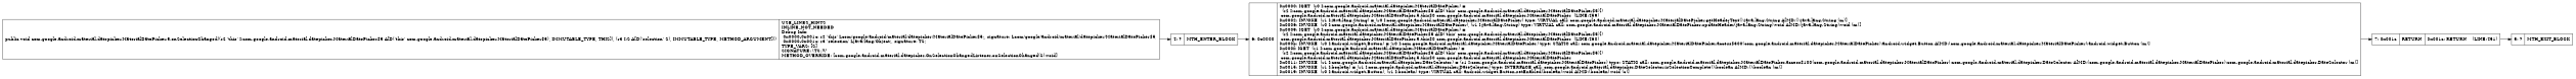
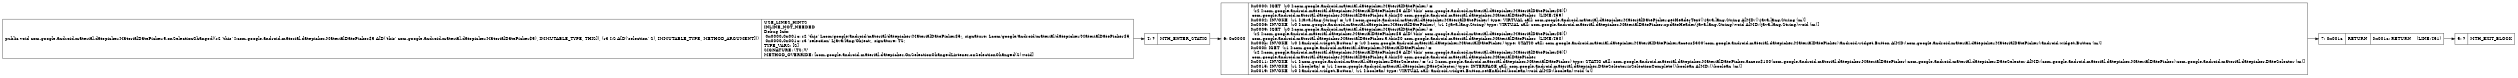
  digraph {
    rankdir=LR
    node [shape=record]
-   n1 [label="{4\:\ ?|MTH_ENTER_BLOCK\l}"]
+   n1 [label="{4\:\ ?|MTH_ENTER_STATIC\l}"]
    n2 [label="{6\:\ 0x0000|0x0000: IGET  (r0 I:com.google.android.material.datepicker.MaterialDatePicker) = \l  (r2 I:com.google.android.material.datepicker.MaterialDatePicker$5 A[D('this' com.google.android.material.datepicker.MaterialDatePicker$5)])\l com.google.android.material.datepicker.MaterialDatePicker.5.this$0 com.google.android.material.datepicker.MaterialDatePicker  (LINE:459)\l0x0002: INVOKE  (r1 I:java.lang.String) = (r0 I:com.google.android.material.datepicker.MaterialDatePicker) type: VIRTUAL call: com.google.android.material.datepicker.MaterialDatePicker.getHeaderText():java.lang.String A[MD:():java.lang.String (m)]\l0x0006: INVOKE  (r0 I:com.google.android.material.datepicker.MaterialDatePicker), (r1 I:java.lang.String) type: VIRTUAL call: com.google.android.material.datepicker.MaterialDatePicker.updateHeader(java.lang.String):void A[MD:(java.lang.String):void (m)]\l0x0009: IGET  (r0 I:com.google.android.material.datepicker.MaterialDatePicker) = \l  (r2 I:com.google.android.material.datepicker.MaterialDatePicker$5 A[D('this' com.google.android.material.datepicker.MaterialDatePicker$5)])\l com.google.android.material.datepicker.MaterialDatePicker.5.this$0 com.google.android.material.datepicker.MaterialDatePicker  (LINE:460)\l0x000b: INVOKE  (r0 I:android.widget.Button) = (r0 I:com.google.android.material.datepicker.MaterialDatePicker) type: STATIC call: com.google.android.material.datepicker.MaterialDatePicker.access$300(com.google.android.material.datepicker.MaterialDatePicker):android.widget.Button A[MD:(com.google.android.material.datepicker.MaterialDatePicker):android.widget.Button (m)]\l0x000f: IGET  (r1 I:com.google.android.material.datepicker.MaterialDatePicker) = \l  (r2 I:com.google.android.material.datepicker.MaterialDatePicker$5 A[D('this' com.google.android.material.datepicker.MaterialDatePicker$5)])\l com.google.android.material.datepicker.MaterialDatePicker.5.this$0 com.google.android.material.datepicker.MaterialDatePicker \l0x0011: INVOKE  (r1 I:com.google.android.material.datepicker.DateSelector) = (r1 I:com.google.android.material.datepicker.MaterialDatePicker) type: STATIC call: com.google.android.material.datepicker.MaterialDatePicker.access$100(com.google.android.material.datepicker.MaterialDatePicker):com.google.android.material.datepicker.DateSelector A[MD:(com.google.android.material.datepicker.MaterialDatePicker):com.google.android.material.datepicker.DateSelector (m)]\l0x0015: INVOKE  (r1 I:boolean) = (r1 I:com.google.android.material.datepicker.DateSelector) type: INTERFACE call: com.google.android.material.datepicker.DateSelector.isSelectionComplete():boolean A[MD:():boolean (m)]\l0x0019: INVOKE  (r0 I:android.widget.Button), (r1 I:boolean) type: VIRTUAL call: android.widget.Button.setEnabled(boolean):void A[MD:(boolean):void (c)]\l}"]
    n3 [label="{7\:\ 0x001c|RETURN\l|0x001c: RETURN    (LINE:451)\l}"]
    n4 [label="{5\:\ ?|MTH_EXIT_BLOCK\l}"]
    n5 [label="{public void com.google.android.material.datepicker.MaterialDatePicker.5.onSelectionChanged((r2 'this' I:com.google.android.material.datepicker.MaterialDatePicker$5 A[D('this' com.google.android.material.datepicker.MaterialDatePicker$5), IMMUTABLE_TYPE, THIS]), (r3 I:S A[D('selection' S), IMMUTABLE_TYPE, METHOD_ARGUMENT]))  | USE_LINES_HINTS\lINLINE_NOT_NEEDED\lDebug Info:\l  0x0000\-0x001c: r2 'this' Lcom\/google\/android\/material\/datepicker\/MaterialDatePicker$5;, signature: Lcom\/google\/android\/material\/datepicker\/MaterialDatePicker$5;\l  0x0000\-0x001c: r3 'selection' Ljava\/lang\/Object;, signature: TS;\lTYPE_VARS: [S]\lSIGNATURE: (TS;)V\lMETHOD_OVERRIDE: [com.google.android.material.datepicker.OnSelectionChangedListener.onSelectionChanged(S):void]\l}"]
    n1 -> n2
    n2 -> n3
    n3 -> n4
    n5 -> n1
  }
